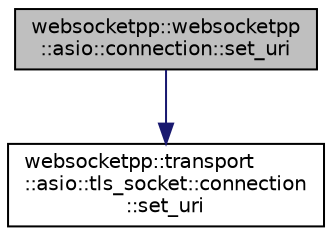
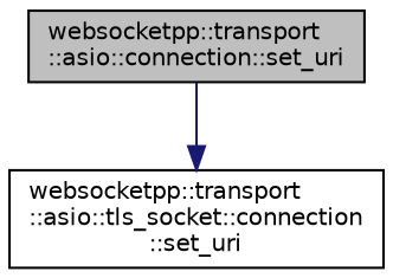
  digraph {
    rankdir=TB
    node [color=black fontname=Helvetica fontsize=10 shape=record style=filled]
-   n1 [fillcolor=grey75 fontcolor=black height=0.2 label="websocketpp::websocketpp\l::asio::connection::set_uri" width=0.4]
+   n1 [fillcolor=grey75 fontcolor=black height=0.2 label="websocketpp::transport\l::asio::connection::set_uri" width=0.4]
    n2 [fillcolor=white height=0.2 label="websocketpp::transport\l::asio::tls_socket::connection\l::set_uri" width=0.4]
    n1 -> n2 [color=midnightblue fontname=Helvetica fontsize=10 labelfontname=Helvetica labelfontsize=10 style=solid]
  }
